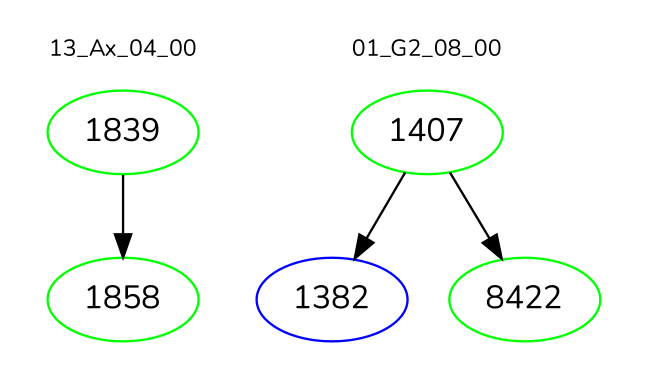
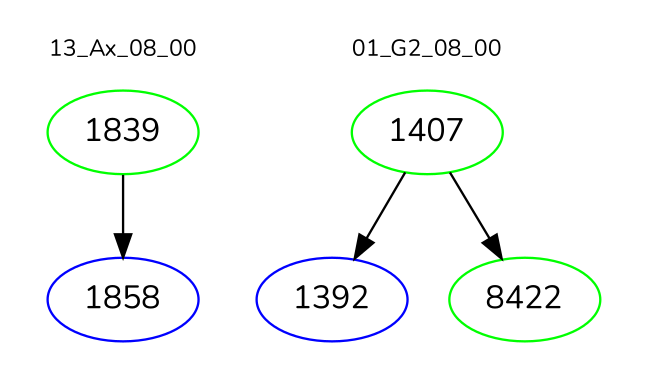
  digraph {
    fontname=Nunito
    node [color=green fontname=Nunito]
    edge [color=black fontname=Nunito]
    n1 [label=1839]
-   n2 [label=1858]
+   n2 [color=blue label=1858]
    n3 [label=1407]
-   n4 [color=blue label=1382]
+   n4 [color=blue label=1392]
    n5 [label=8422]
    subgraph cluster_1 {
      color=white
      fontsize=10
-     label="13_Ax_04_00"
+     label="13_Ax_08_00"
      n1
      n2
    }
    subgraph cluster_2 {
      color=white
      fontsize=10
      label="01_G2_08_00"
      n3
      n4
      n5
    }
    n1 -> n2
    n3 -> n4
    n3 -> n5
  }
